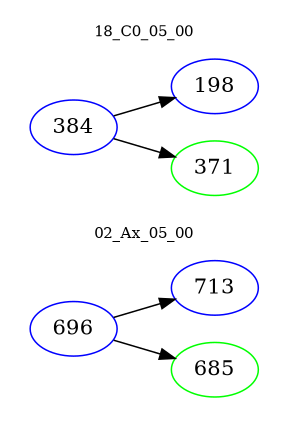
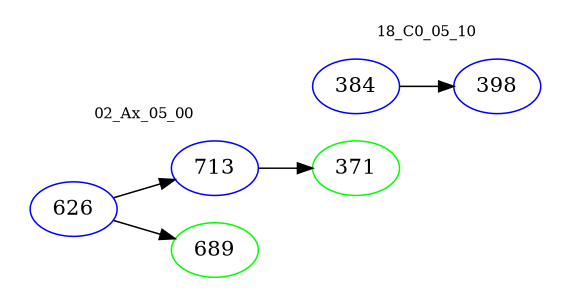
  digraph {
    rankdir=LR
    node [color=blue]
    edge [color=black]
-   n1 [label=696]
-   n2 [color=green label=685]
+   n1 [label=626]
+   n2 [color=green label=689]
    n3 [label=713]
    n4 [label=384]
    n5 [color=green label=371]
-   n6 [label=198]
+   n6 [label=398]
    subgraph cluster_1 {
      color=white
      fontsize=10
      label="02_Ax_05_00"
      n1
      n2
      n3
    }
    subgraph cluster_2 {
      color=white
      fontsize=10
-     label="18_C0_05_00"
+     label="18_C0_05_10"
      n4
      n5
      n6
    }
    n1 -> n2
    n1 -> n3
-   n4 -> n5
+   n3 -> n5
    n4 -> n6
  }
